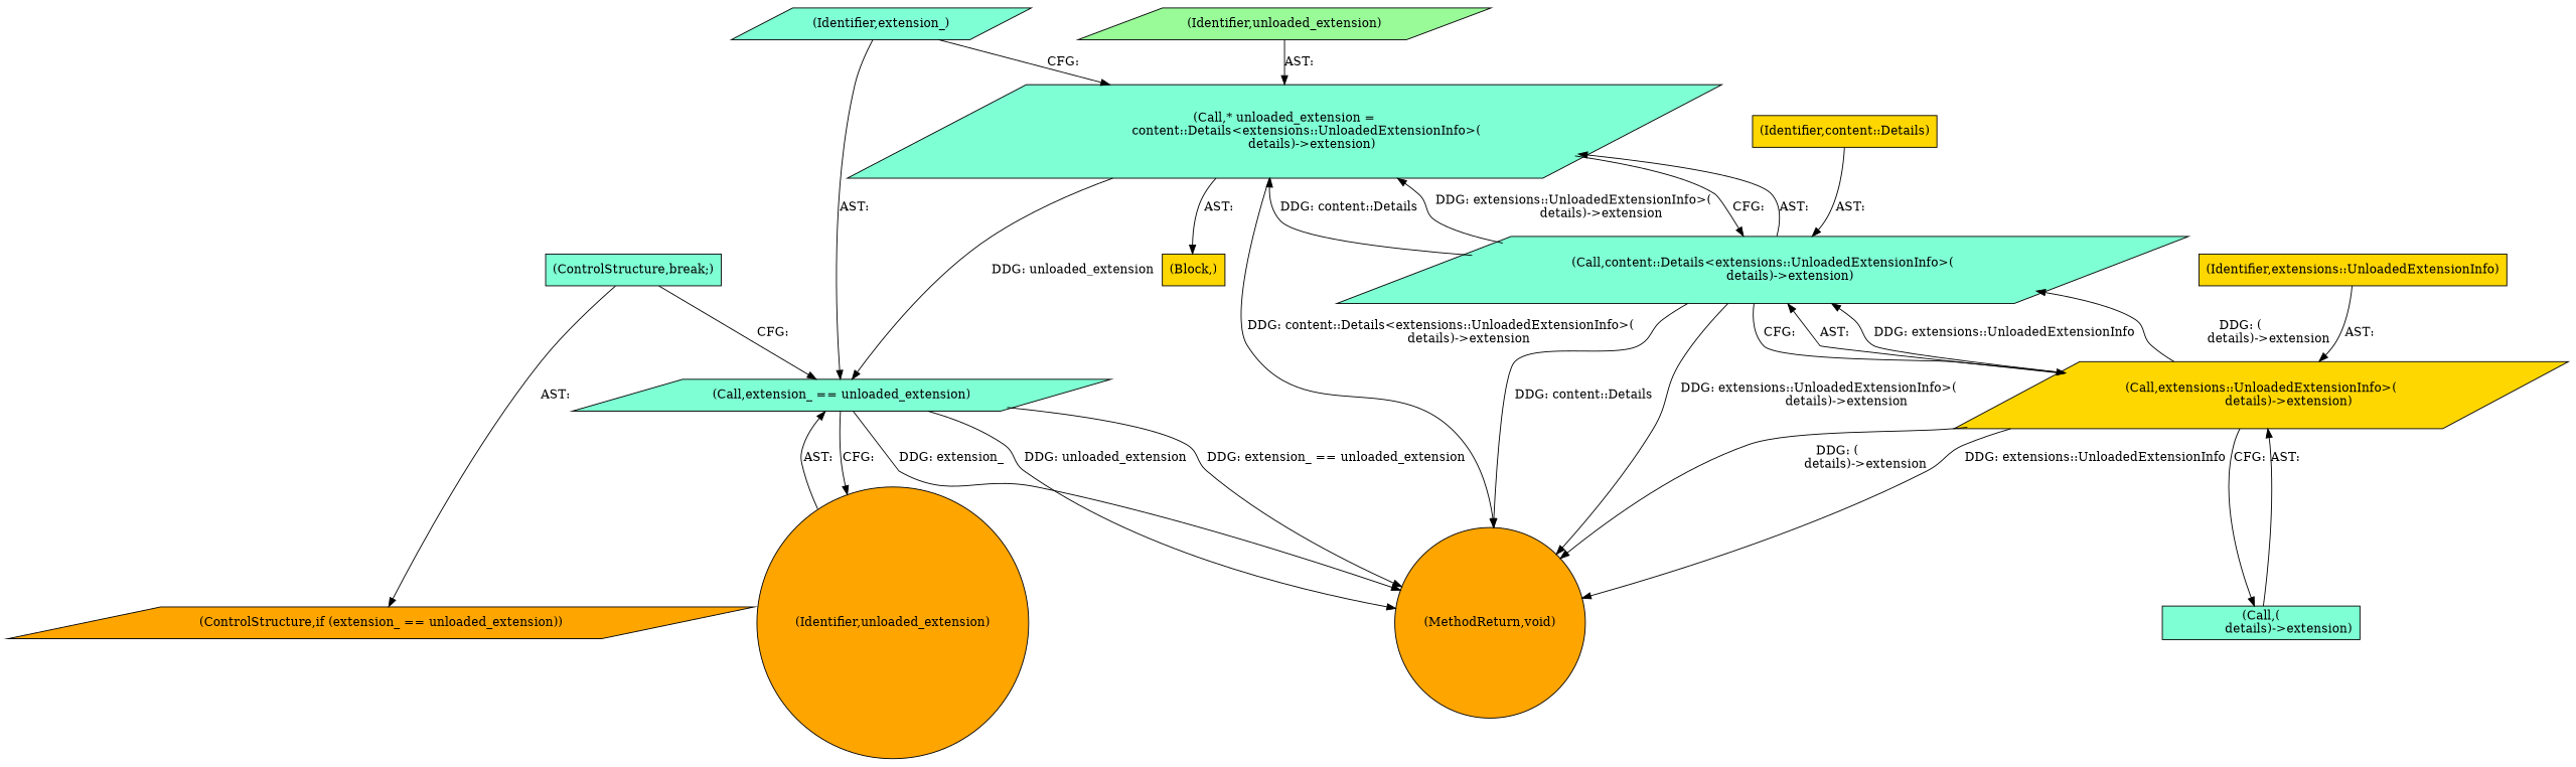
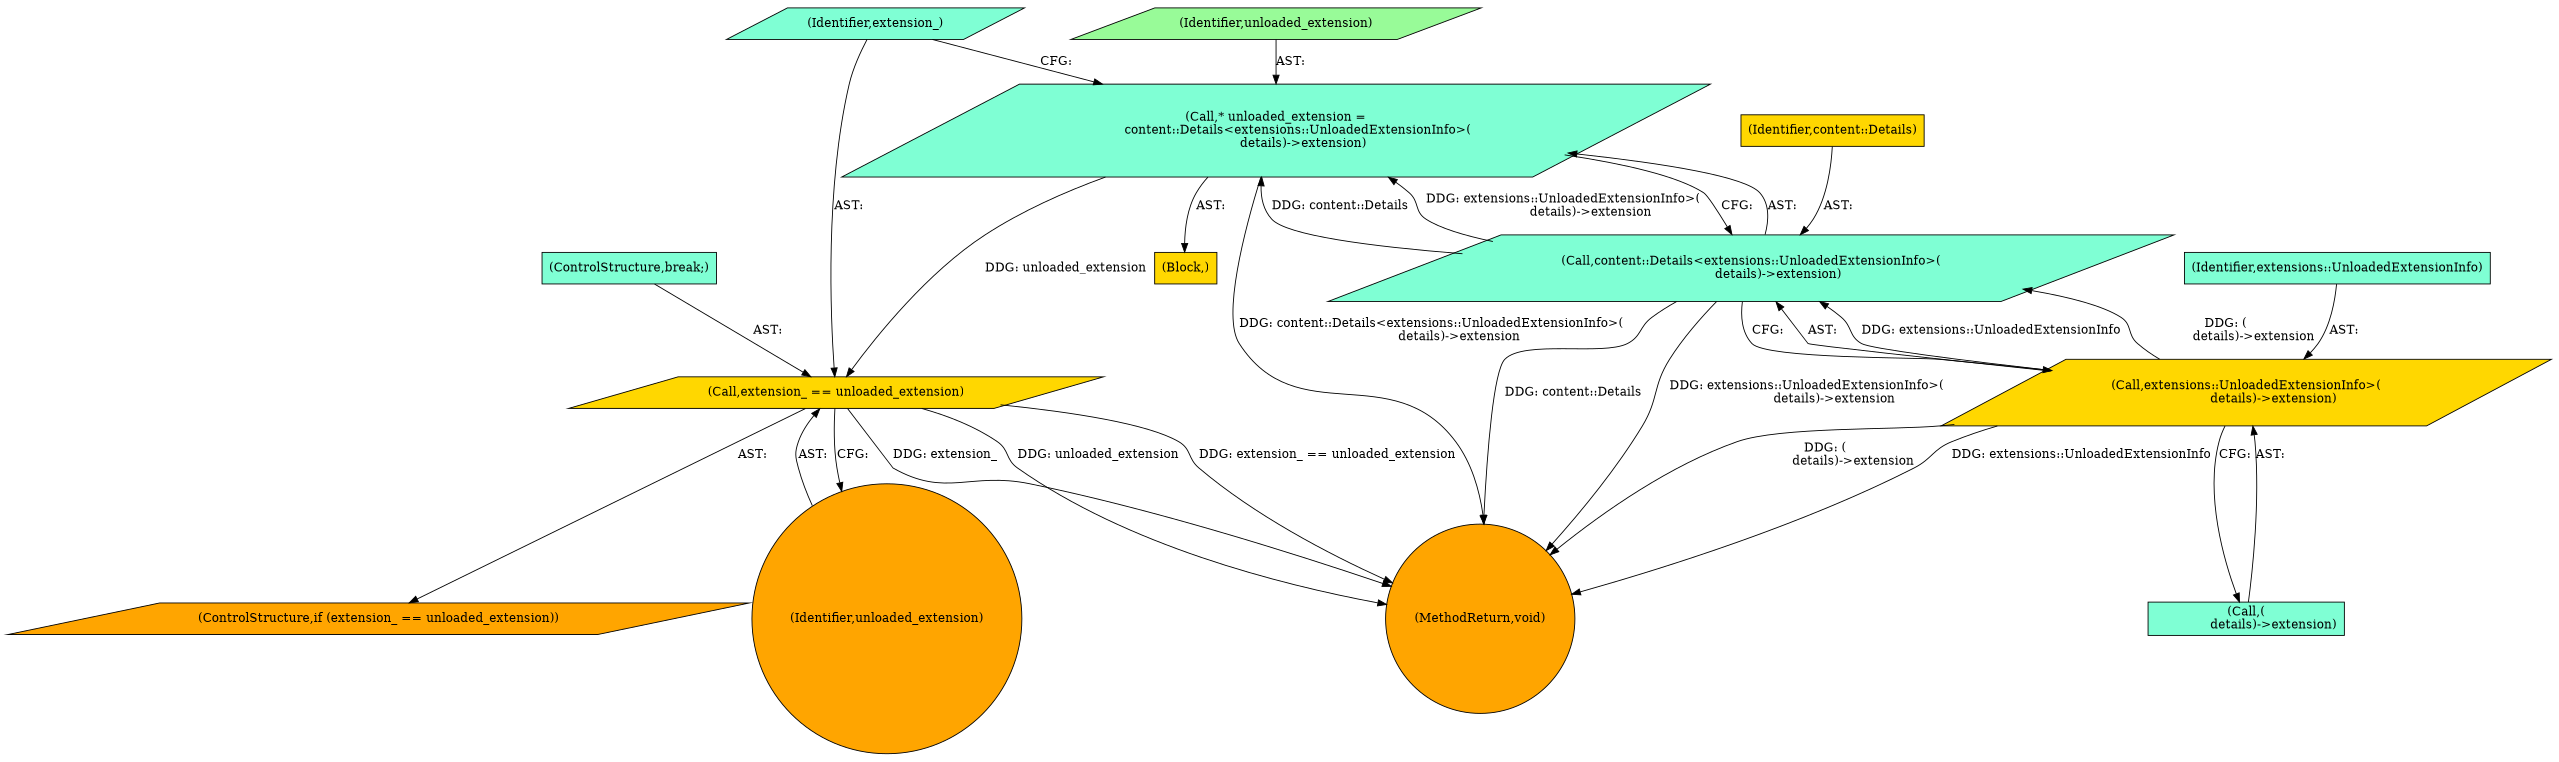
  digraph {
    node [fillcolor=aquamarine shape=parallelogram style=filled]
    n1 [label="(Call,* unloaded_extension =\n           content::Details<extensions::UnloadedExtensionInfo>(\n              details)->extension)"]
    n2 [label="(Call,content::Details<extensions::UnloadedExtensionInfo>(\n              details)->extension)"]
-   n3 [label="(Call,extension_ == unloaded_extension)"]
+   n3 [fillcolor=gold label="(Call,extension_ == unloaded_extension)"]
    n4 [fillcolor=gold label="(Block,)" shape=box]
    n5 [fillcolor=orange label="(MethodReturn,void)" shape=circle]
    n6 [fillcolor=gold label="(Call,extensions::UnloadedExtensionInfo>(\n              details)->extension)"]
    n7 [fillcolor=orange label="(ControlStructure,if (extension_ == unloaded_extension))"]
    n8 [fillcolor=orange label="(Identifier,unloaded_extension)" shape=circle]
    n9 [label="(Call,(\n              details)->extension)" shape=box]
-   n10 [fillcolor=gold label="(Identifier,extensions::UnloadedExtensionInfo)" shape=box]
+   n10 [label="(Identifier,extensions::UnloadedExtensionInfo)" shape=box]
    n11 [label="(Identifier,extension_)"]
    n12 [fillcolor=gold label="(Identifier,content::Details)" shape=box]
    n13 [label="(ControlStructure,break;)" shape=box]
    n14 [fillcolor=palegreen label="(Identifier,unloaded_extension)"]
    n1 -> n2 [label="CFG: "]
    n1 -> n3 [label="DDG: unloaded_extension"]
    n1 -> n4 [label="AST: "]
    n1 -> n5 [label="DDG: content::Details<extensions::UnloadedExtensionInfo>(\n              details)->extension"]
    n2 -> n1 [label="AST: "]
    n2 -> n1 [label="DDG: content::Details"]
    n2 -> n1 [label="DDG: extensions::UnloadedExtensionInfo>(\n              details)->extension"]
    n2 -> n5 [label="DDG: content::Details"]
    n2 -> n5 [label="DDG: extensions::UnloadedExtensionInfo>(\n              details)->extension"]
    n2 -> n6 [label="CFG: "]
    n3 -> n5 [label="DDG: extension_"]
    n3 -> n5 [label="DDG: unloaded_extension"]
    n3 -> n5 [label="DDG: extension_ == unloaded_extension"]
-   n13 -> n7 [label="AST: "]
+   n3 -> n7 [label="AST: "]
    n3 -> n8 [label="CFG: "]
    n6 -> n2 [label="AST: "]
    n6 -> n2 [label="DDG: extensions::UnloadedExtensionInfo"]
    n6 -> n2 [label="DDG: (\n              details)->extension"]
    n6 -> n5 [label="DDG: (\n              details)->extension"]
    n6 -> n5 [label="DDG: extensions::UnloadedExtensionInfo"]
    n6 -> n9 [label="CFG: "]
    n8 -> n3 [label="AST: "]
    n9 -> n6 [label="AST: "]
    n10 -> n6 [label="AST: "]
    n11 -> n1 [label="CFG: "]
    n11 -> n3 [label="AST: "]
    n12 -> n2 [label="AST: "]
-   n13 -> n3 [label="CFG: "]
+   n13 -> n3 [label="AST: "]
    n14 -> n1 [label="AST: "]
  }
